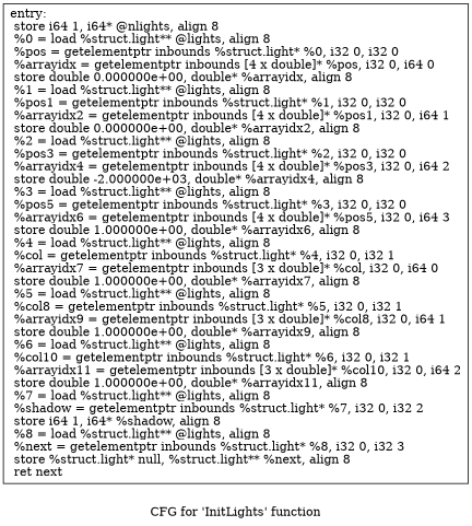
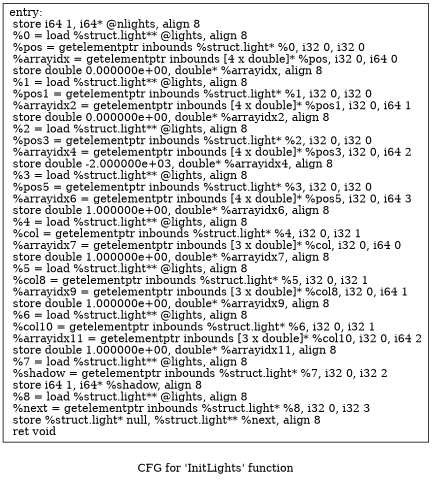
  digraph {
    label="CFG for 'InitLights' function"
-   n1 [label="{entry:\l  store i64 1, i64* @nlights, align 8\l  %0 = load %struct.light** @lights, align 8\l  %pos = getelementptr inbounds %struct.light* %0, i32 0, i32 0\l  %arrayidx = getelementptr inbounds [4 x double]* %pos, i32 0, i64 0\l  store double 0.000000e+00, double* %arrayidx, align 8\l  %1 = load %struct.light** @lights, align 8\l  %pos1 = getelementptr inbounds %struct.light* %1, i32 0, i32 0\l  %arrayidx2 = getelementptr inbounds [4 x double]* %pos1, i32 0, i64 1\l  store double 0.000000e+00, double* %arrayidx2, align 8\l  %2 = load %struct.light** @lights, align 8\l  %pos3 = getelementptr inbounds %struct.light* %2, i32 0, i32 0\l  %arrayidx4 = getelementptr inbounds [4 x double]* %pos3, i32 0, i64 2\l  store double -2.000000e+03, double* %arrayidx4, align 8\l  %3 = load %struct.light** @lights, align 8\l  %pos5 = getelementptr inbounds %struct.light* %3, i32 0, i32 0\l  %arrayidx6 = getelementptr inbounds [4 x double]* %pos5, i32 0, i64 3\l  store double 1.000000e+00, double* %arrayidx6, align 8\l  %4 = load %struct.light** @lights, align 8\l  %col = getelementptr inbounds %struct.light* %4, i32 0, i32 1\l  %arrayidx7 = getelementptr inbounds [3 x double]* %col, i32 0, i64 0\l  store double 1.000000e+00, double* %arrayidx7, align 8\l  %5 = load %struct.light** @lights, align 8\l  %col8 = getelementptr inbounds %struct.light* %5, i32 0, i32 1\l  %arrayidx9 = getelementptr inbounds [3 x double]* %col8, i32 0, i64 1\l  store double 1.000000e+00, double* %arrayidx9, align 8\l  %6 = load %struct.light** @lights, align 8\l  %col10 = getelementptr inbounds %struct.light* %6, i32 0, i32 1\l  %arrayidx11 = getelementptr inbounds [3 x double]* %col10, i32 0, i64 2\l  store double 1.000000e+00, double* %arrayidx11, align 8\l  %7 = load %struct.light** @lights, align 8\l  %shadow = getelementptr inbounds %struct.light* %7, i32 0, i32 2\l  store i64 1, i64* %shadow, align 8\l  %8 = load %struct.light** @lights, align 8\l  %next = getelementptr inbounds %struct.light* %8, i32 0, i32 3\l  store %struct.light* null, %struct.light** %next, align 8\l  ret next\l}" shape=record]
+   n1 [label="{entry:\l  store i64 1, i64* @nlights, align 8\l  %0 = load %struct.light** @lights, align 8\l  %pos = getelementptr inbounds %struct.light* %0, i32 0, i32 0\l  %arrayidx = getelementptr inbounds [4 x double]* %pos, i32 0, i64 0\l  store double 0.000000e+00, double* %arrayidx, align 8\l  %1 = load %struct.light** @lights, align 8\l  %pos1 = getelementptr inbounds %struct.light* %1, i32 0, i32 0\l  %arrayidx2 = getelementptr inbounds [4 x double]* %pos1, i32 0, i64 1\l  store double 0.000000e+00, double* %arrayidx2, align 8\l  %2 = load %struct.light** @lights, align 8\l  %pos3 = getelementptr inbounds %struct.light* %2, i32 0, i32 0\l  %arrayidx4 = getelementptr inbounds [4 x double]* %pos3, i32 0, i64 2\l  store double -2.000000e+03, double* %arrayidx4, align 8\l  %3 = load %struct.light** @lights, align 8\l  %pos5 = getelementptr inbounds %struct.light* %3, i32 0, i32 0\l  %arrayidx6 = getelementptr inbounds [4 x double]* %pos5, i32 0, i64 3\l  store double 1.000000e+00, double* %arrayidx6, align 8\l  %4 = load %struct.light** @lights, align 8\l  %col = getelementptr inbounds %struct.light* %4, i32 0, i32 1\l  %arrayidx7 = getelementptr inbounds [3 x double]* %col, i32 0, i64 0\l  store double 1.000000e+00, double* %arrayidx7, align 8\l  %5 = load %struct.light** @lights, align 8\l  %col8 = getelementptr inbounds %struct.light* %5, i32 0, i32 1\l  %arrayidx9 = getelementptr inbounds [3 x double]* %col8, i32 0, i64 1\l  store double 1.000000e+00, double* %arrayidx9, align 8\l  %6 = load %struct.light** @lights, align 8\l  %col10 = getelementptr inbounds %struct.light* %6, i32 0, i32 1\l  %arrayidx11 = getelementptr inbounds [3 x double]* %col10, i32 0, i64 2\l  store double 1.000000e+00, double* %arrayidx11, align 8\l  %7 = load %struct.light** @lights, align 8\l  %shadow = getelementptr inbounds %struct.light* %7, i32 0, i32 2\l  store i64 1, i64* %shadow, align 8\l  %8 = load %struct.light** @lights, align 8\l  %next = getelementptr inbounds %struct.light* %8, i32 0, i32 3\l  store %struct.light* null, %struct.light** %next, align 8\l  ret void\l}" shape=record]
  }
